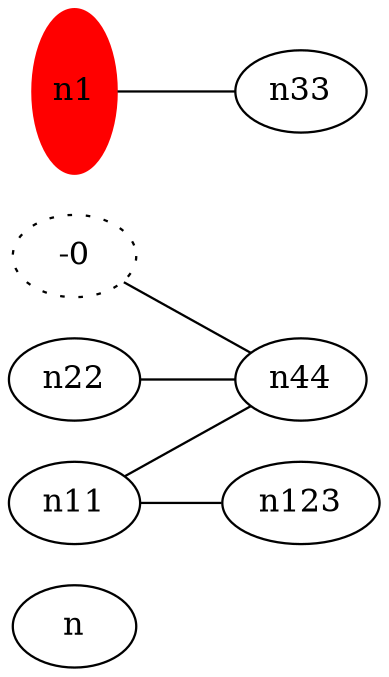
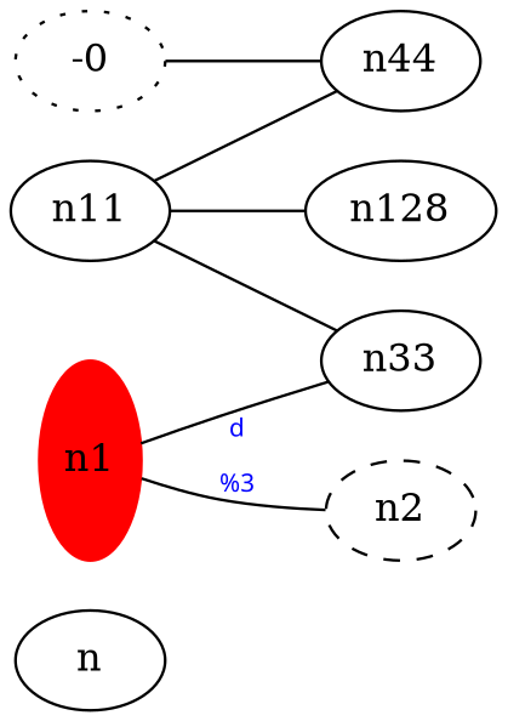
  graph {
    fontcolor=blue
    rankdir=LR
    n
    -0 [fillcolor="#2" style=dotted]
    n44
    n1 [color=red height=1 style=filled width=170141183460469231731687303715884105727]
+   n2 [style=dashed]
    n33
    n11
-   n128 [label=n123]
-   n22
+   n128
    -0 -- n44
+   n1 -- n2 [fontcolor=blue fontname="comic sans" fontsize=9 label="d\n\l\G"]
    n1 -- n33
    n11 -- n44
+   n11 -- n33
    n11 -- n128
-   n22 -- n44
  }
